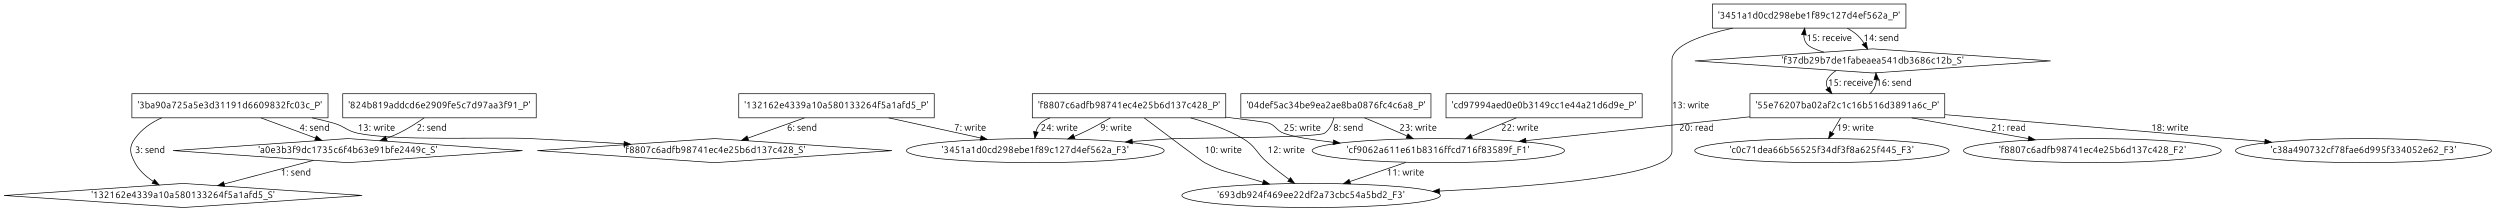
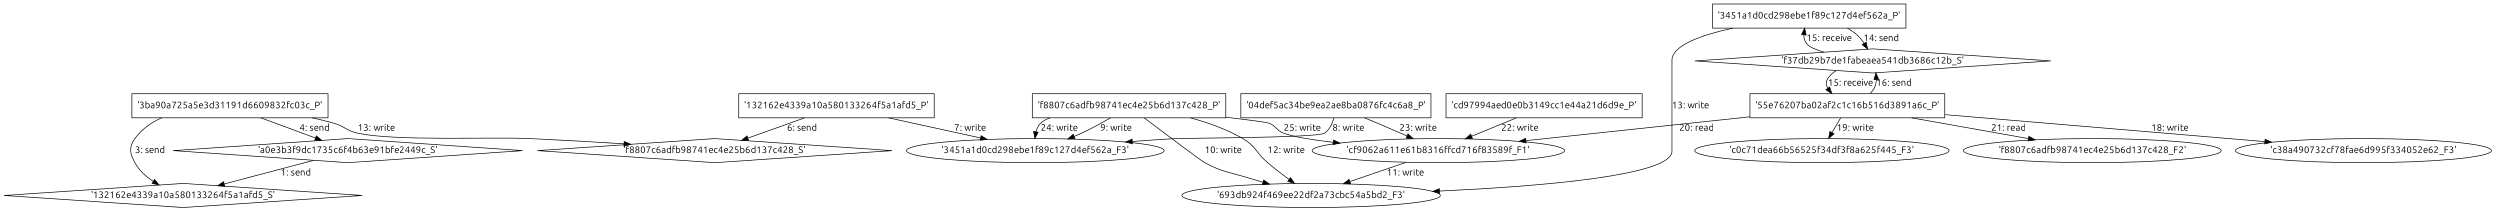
  digraph {
    engine=neato
    fixedsize=false
    fontname=Ubuntu
    fontsize=10
    nodesep=0.3
    rankdir=TB
    ranksep=0
    splines=true
    node [fontname=Ubuntu node_type=Process shape=box]
    edge [fontname=Ubuntu]
    "'132162e4339a10a580133264f5a1afd5_S'" [node_type=Socket shape=diamond]
    "'a0e3b3f9dc1735c6f4b63e91bfe2449c_S'" [node_type=Socket shape=diamond]
-   "'824b819addcd6e2909fe5c7d97aa3f91_P'"
    "'3ba90a725a5e3d31191d6609832fc03c_P'"
    "'f8807c6adfb98741ec4e25b6d137c428_S'" [node_type=Socket shape=diamond]
    "'132162e4339a10a580133264f5a1afd5_P'"
    "'3451a1d0cd298ebe1f89c127d4ef562a_F3'" [node_type=file shape=ellipse]
    "'04def5ac34be9ea2ae8ba0876fc4c6a8_P'"
    "'cf9062a611e61b8316ffcd716f83589f_F1'" [node_type=file shape=ellipse]
    "'693db924f469ee22df2a73cbc54a5bd2_F3'" [node_type=file shape=ellipse]
    "'f8807c6adfb98741ec4e25b6d137c428_P'"
    "'3451a1d0cd298ebe1f89c127d4ef562a_P'"
    "'f37db29b7de1fabeaea541db3686c12b_S'" [node_type=Socket shape=diamond]
    "'55e76207ba02af2c1c16b516d3891a6c_P'"
    "'c38a490732cf78fae6d995f334052e62_F3'" [node_type=file shape=ellipse]
    "'c0c71dea66b56525f34df3f8a625f445_F3'" [node_type=file shape=ellipse]
    "'f8807c6adfb98741ec4e25b6d137c428_F2'" [node_type=file shape=ellipse]
    "'cd97994aed0e0b3149cc1e44a21d6d9e_P'"
    "'a0e3b3f9dc1735c6f4b63e91bfe2449c_S'" -> "'132162e4339a10a580133264f5a1afd5_S'" [label="1: send"]
-   "'824b819addcd6e2909fe5c7d97aa3f91_P'" -> "'a0e3b3f9dc1735c6f4b63e91bfe2449c_S'" [label="2: send"]
    "'3ba90a725a5e3d31191d6609832fc03c_P'" -> "'132162e4339a10a580133264f5a1afd5_S'" [label="3: send"]
    "'3ba90a725a5e3d31191d6609832fc03c_P'" -> "'a0e3b3f9dc1735c6f4b63e91bfe2449c_S'" [label="4: send"]
    "'3ba90a725a5e3d31191d6609832fc03c_P'" -> "'f8807c6adfb98741ec4e25b6d137c428_S'" [label="13: write"]
    "'132162e4339a10a580133264f5a1afd5_P'" -> "'f8807c6adfb98741ec4e25b6d137c428_S'" [label="6: send"]
    "'132162e4339a10a580133264f5a1afd5_P'" -> "'3451a1d0cd298ebe1f89c127d4ef562a_F3'" [label="7: write"]
-   "'04def5ac34be9ea2ae8ba0876fc4c6a8_P'" -> "'3451a1d0cd298ebe1f89c127d4ef562a_F3'" [label="8: send"]
+   "'04def5ac34be9ea2ae8ba0876fc4c6a8_P'" -> "'3451a1d0cd298ebe1f89c127d4ef562a_F3'" [label="8: write"]
    "'04def5ac34be9ea2ae8ba0876fc4c6a8_P'" -> "'cf9062a611e61b8316ffcd716f83589f_F1'" [label="23: write"]
    "'cf9062a611e61b8316ffcd716f83589f_F1'" -> "'693db924f469ee22df2a73cbc54a5bd2_F3'" [label="11: write"]
    "'f8807c6adfb98741ec4e25b6d137c428_P'" -> "'3451a1d0cd298ebe1f89c127d4ef562a_F3'" [label="9: write"]
    "'f8807c6adfb98741ec4e25b6d137c428_P'" -> "'3451a1d0cd298ebe1f89c127d4ef562a_F3'" [label="24: write"]
    "'f8807c6adfb98741ec4e25b6d137c428_P'" -> "'cf9062a611e61b8316ffcd716f83589f_F1'" [label="25: write"]
    "'f8807c6adfb98741ec4e25b6d137c428_P'" -> "'693db924f469ee22df2a73cbc54a5bd2_F3'" [label="10: write"]
    "'f8807c6adfb98741ec4e25b6d137c428_P'" -> "'693db924f469ee22df2a73cbc54a5bd2_F3'" [label="12: write"]
    "'3451a1d0cd298ebe1f89c127d4ef562a_P'" -> "'693db924f469ee22df2a73cbc54a5bd2_F3'" [label="13: write"]
    "'3451a1d0cd298ebe1f89c127d4ef562a_P'" -> "'f37db29b7de1fabeaea541db3686c12b_S'" [label="14: send"]
    "'f37db29b7de1fabeaea541db3686c12b_S'" -> "'3451a1d0cd298ebe1f89c127d4ef562a_P'" [label="15: receive"]
    "'f37db29b7de1fabeaea541db3686c12b_S'" -> "'55e76207ba02af2c1c16b516d3891a6c_P'" [label="15: receive"]
    "'55e76207ba02af2c1c16b516d3891a6c_P'" -> "'cf9062a611e61b8316ffcd716f83589f_F1'" [label="20: read"]
    "'55e76207ba02af2c1c16b516d3891a6c_P'" -> "'f37db29b7de1fabeaea541db3686c12b_S'" [label="16: send"]
    "'55e76207ba02af2c1c16b516d3891a6c_P'" -> "'c38a490732cf78fae6d995f334052e62_F3'" [label="18: write"]
    "'55e76207ba02af2c1c16b516d3891a6c_P'" -> "'c0c71dea66b56525f34df3f8a625f445_F3'" [label="19: write"]
    "'55e76207ba02af2c1c16b516d3891a6c_P'" -> "'f8807c6adfb98741ec4e25b6d137c428_F2'" [label="21: read"]
    "'cd97994aed0e0b3149cc1e44a21d6d9e_P'" -> "'cf9062a611e61b8316ffcd716f83589f_F1'" [label="22: write"]
  }
